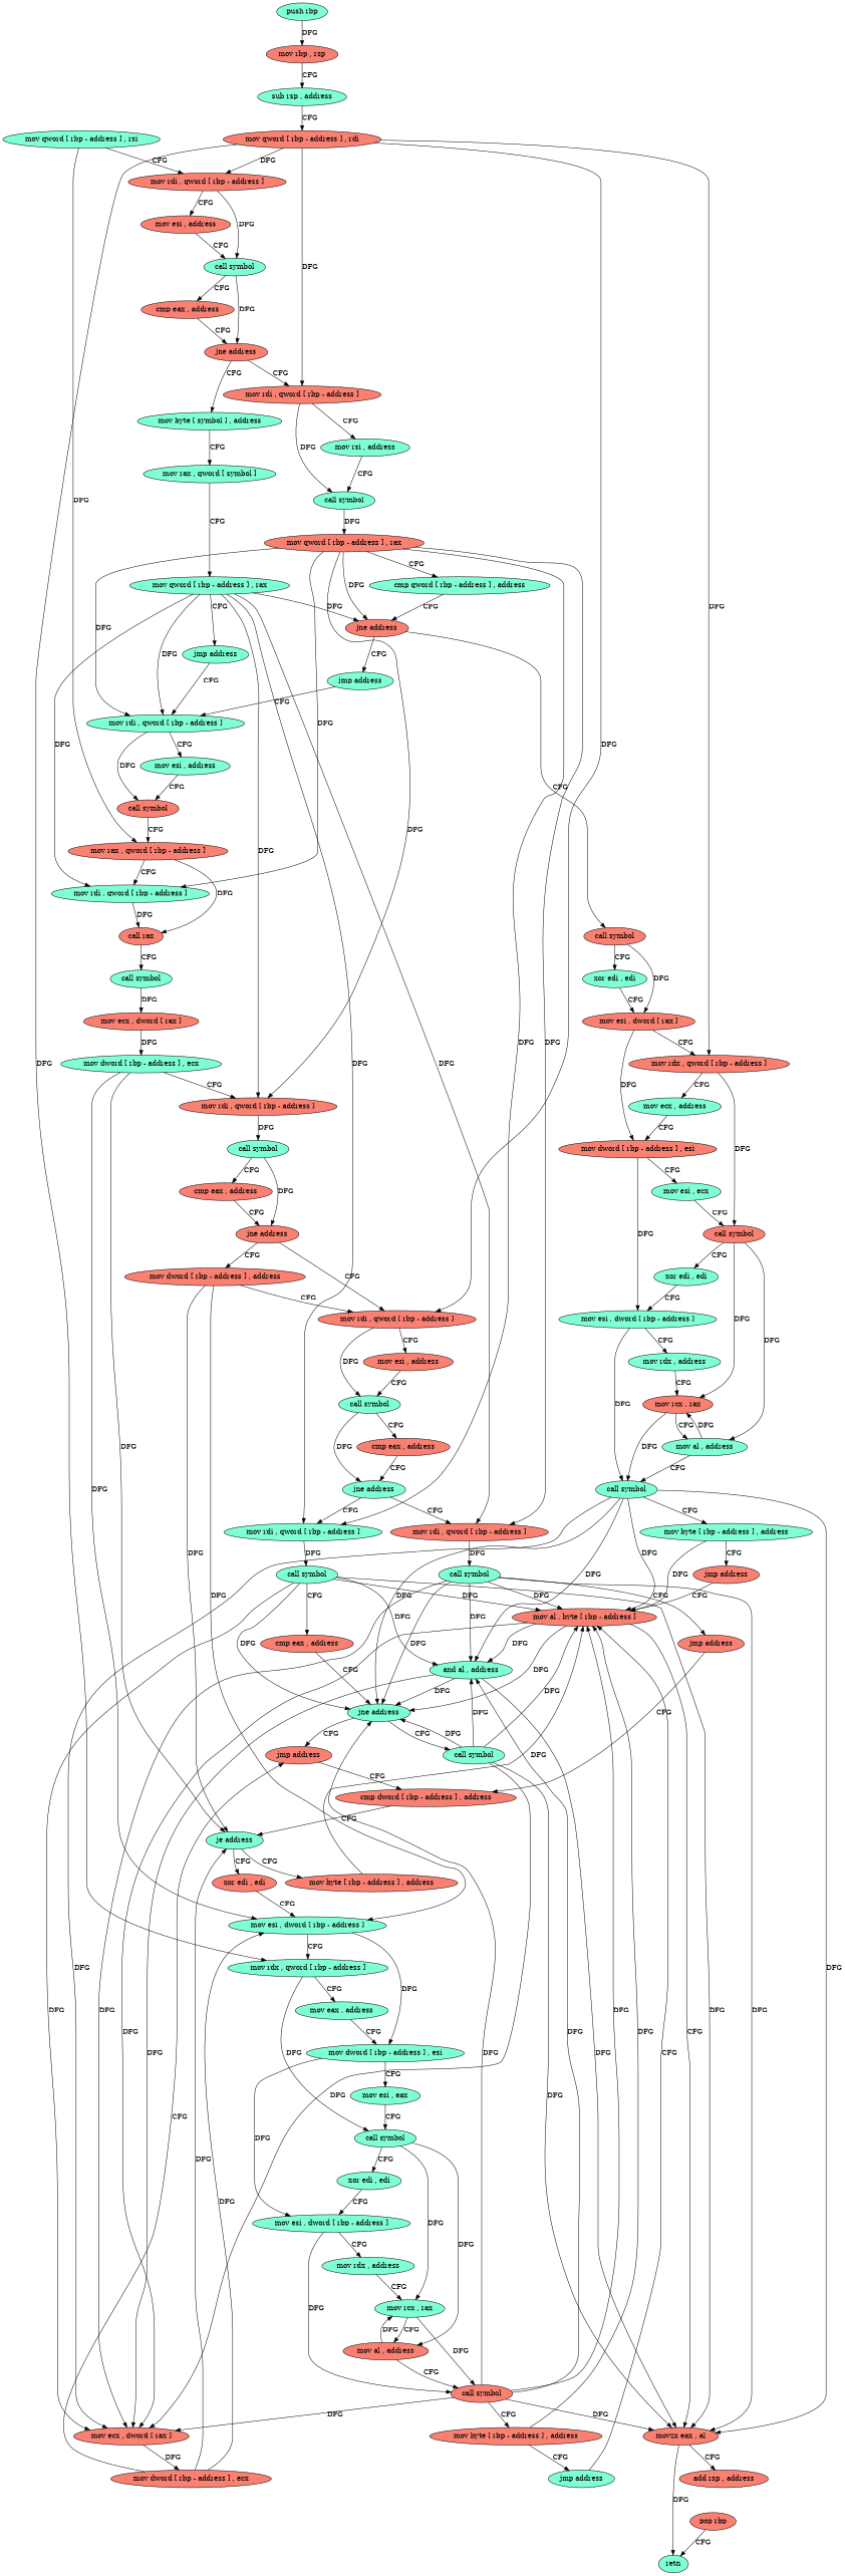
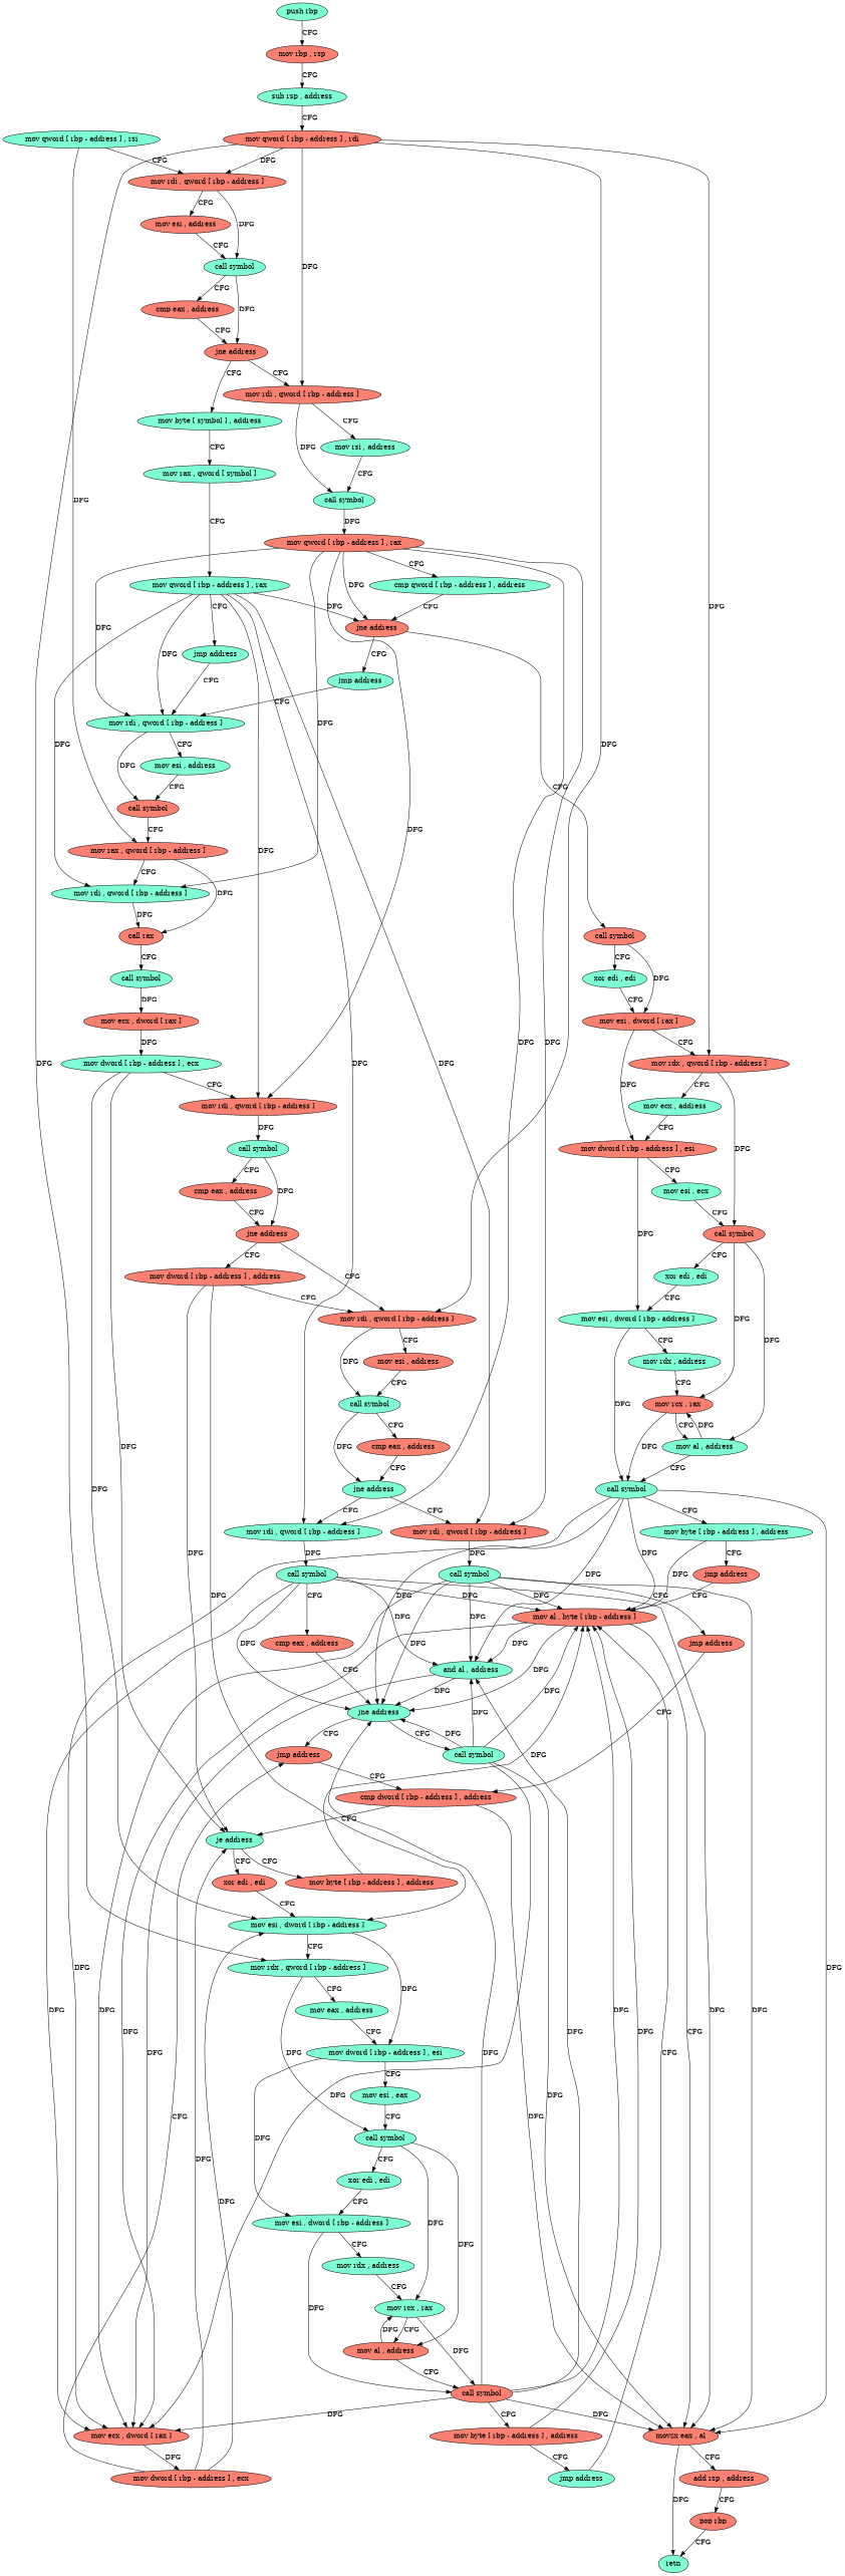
  digraph {
    node [fillcolor=aquamarine style=filled]
    n1 [label="push rbp"]
    n2 [fillcolor=salmon label="mov rbp , rsp"]
    n3 [label="sub rsp , address"]
    n4 [fillcolor=salmon label="mov qword [ rbp - address ] , rdi"]
    n5 [fillcolor=salmon label="mov rdi , qword [ rbp - address ]"]
    n6 [fillcolor=salmon label="mov rdi , qword [ rbp - address ]"]
    n7 [fillcolor=salmon label="mov rdx , qword [ rbp - address ]"]
    n8 [fillcolor=salmon label="mov rdi , qword [ rbp - address ]"]
    n9 [label="mov rdx , qword [ rbp - address ]"]
    n10 [label="mov qword [ rbp - address ] , rsi"]
    n11 [fillcolor=salmon label="mov rax , qword [ rbp - address ]"]
    n12 [fillcolor=salmon label="mov esi , address"]
    n13 [label="call symbol"]
    n14 [label="mov rsi , address"]
    n15 [label="call symbol"]
    n16 [label="mov ecx , address"]
    n17 [fillcolor=salmon label="call symbol"]
    n18 [fillcolor=salmon label="mov esi , address"]
    n19 [label="call symbol"]
    n20 [label="mov eax , address"]
    n21 [label="call symbol"]
    n22 [label="mov rdi , qword [ rbp - address ]"]
    n23 [fillcolor=salmon label="call rax"]
    n24 [fillcolor=salmon label="cmp eax , address"]
    n25 [fillcolor=salmon label="jne address"]
    n26 [label="mov byte [ symbol ] , address"]
    n27 [label="mov rax , qword [ symbol ]"]
    n28 [fillcolor=salmon label="mov qword [ rbp - address ] , rax"]
    n29 [label="mov qword [ rbp - address ] , rax"]
    n30 [label="cmp qword [ rbp - address ] , address"]
    n31 [fillcolor=salmon label="jne address"]
    n32 [label="mov rdi , qword [ rbp - address ]"]
    n33 [fillcolor=salmon label="mov rdi , qword [ rbp - address ]"]
    n34 [label="mov rdi , qword [ rbp - address ]"]
    n35 [fillcolor=salmon label="mov rdi , qword [ rbp - address ]"]
    n36 [label="jmp address"]
    n37 [fillcolor=salmon label="call symbol"]
    n38 [label="mov esi , address"]
    n39 [fillcolor=salmon label="call symbol"]
    n40 [label="call symbol"]
    n41 [label="call symbol"]
    n42 [label="call symbol"]
    n43 [label="xor edi , edi"]
    n44 [fillcolor=salmon label="mov esi , dword [ rax ]"]
    n45 [fillcolor=salmon label="mov dword [ rbp - address ] , esi"]
    n46 [label="jmp address"]
    n47 [label="mov esi , ecx"]
    n48 [label="mov esi , dword [ rbp - address ]"]
    n49 [label="xor edi , edi"]
    n50 [fillcolor=salmon label="mov rcx , rax"]
    n51 [label="mov al , address"]
    n52 [label="mov rdx , address"]
    n53 [label="call symbol"]
    n54 [label="mov byte [ rbp - address ] , address"]
    n55 [fillcolor=salmon label="mov al , byte [ rbp - address ]"]
    n56 [label="and al , address"]
    n57 [fillcolor=salmon label="movzx eax , al"]
    n58 [label="jne address"]
    n59 [fillcolor=salmon label="mov ecx , dword [ rax ]"]
    n60 [fillcolor=salmon label="jmp address"]
    n61 [fillcolor=salmon label="add rsp , address"]
    n62 [label=retn]
    n63 [fillcolor=salmon label="jmp address"]
    n64 [label="call symbol"]
    n65 [fillcolor=salmon label="mov dword [ rbp - address ] , ecx"]
    n66 [label="call symbol"]
    n67 [fillcolor=salmon label="mov ecx , dword [ rax ]"]
    n68 [label="mov dword [ rbp - address ] , ecx"]
    n69 [label="je address"]
    n70 [label="mov esi , dword [ rbp - address ]"]
    n71 [fillcolor=salmon label="mov byte [ rbp - address ] , address"]
    n72 [fillcolor=salmon label="xor edi , edi"]
    n73 [label="mov dword [ rbp - address ] , esi"]
    n74 [fillcolor=salmon label="cmp eax , address"]
    n75 [fillcolor=salmon label="jne address"]
    n76 [fillcolor=salmon label="mov dword [ rbp - address ] , address"]
    n77 [fillcolor=salmon label="cmp eax , address"]
    n78 [label="jne address"]
    n79 [fillcolor=salmon label="pop rbp"]
    n80 [fillcolor=salmon label="cmp eax , address"]
    n81 [fillcolor=salmon label="jmp address"]
    n82 [fillcolor=salmon label="cmp dword [ rbp - address ] , address"]
    n83 [label="mov esi , eax"]
    n84 [label="mov esi , dword [ rbp - address ]"]
    n85 [label="xor edi , edi"]
    n86 [label="mov rcx , rax"]
    n87 [fillcolor=salmon label="mov al , address"]
    n88 [label="mov rdx , address"]
    n89 [fillcolor=salmon label="call symbol"]
    n90 [fillcolor=salmon label="mov byte [ rbp - address ] , address"]
    n91 [label="jmp address"]
-   n1 -> n2 [label=DFG]
+   n1 -> n2 [label=CFG]
    n2 -> n3 [label=CFG]
    n3 -> n4 [label=CFG]
    n4 -> n5 [label=DFG]
    n4 -> n6 [label=DFG]
    n4 -> n7 [label=DFG]
    n4 -> n8 [label=DFG]
    n4 -> n9 [label=DFG]
    n5 -> n12 [label=CFG]
    n5 -> n13 [label=DFG]
    n6 -> n14 [label=CFG]
    n6 -> n15 [label=DFG]
    n7 -> n16 [label=CFG]
    n7 -> n17 [label=DFG]
    n8 -> n18 [label=CFG]
    n8 -> n19 [label=DFG]
    n9 -> n20 [label=CFG]
    n9 -> n21 [label=DFG]
    n10 -> n5 [label=CFG]
    n10 -> n11 [label=DFG]
    n11 -> n22 [label=CFG]
    n11 -> n23 [label=DFG]
    n12 -> n13 [label=CFG]
    n13 -> n24 [label=CFG]
    n13 -> n25 [label=DFG]
    n14 -> n15 [label=CFG]
    n15 -> n28 [label=DFG]
    n16 -> n45 [label=CFG]
    n17 -> n49 [label=CFG]
    n17 -> n50 [label=DFG]
    n17 -> n51 [label=DFG]
    n18 -> n19 [label=CFG]
    n19 -> n77 [label=CFG]
    n19 -> n78 [label=DFG]
    n20 -> n73 [label=CFG]
    n21 -> n85 [label=CFG]
    n21 -> n86 [label=DFG]
    n21 -> n87 [label=DFG]
    n22 -> n23 [label=DFG]
    n23 -> n66 [label=CFG]
    n24 -> n25 [label=CFG]
    n25 -> n6 [label=CFG]
    n25 -> n26 [label=CFG]
    n26 -> n27 [label=CFG]
    n27 -> n29 [label=CFG]
    n28 -> n22 [label=DFG]
    n28 -> n30 [label=CFG]
    n28 -> n31 [label=DFG]
    n28 -> n32 [label=DFG]
    n28 -> n33 [label=DFG]
    n28 -> n34 [label=DFG]
    n28 -> n35 [label=DFG]
    n29 -> n22 [label=DFG]
    n29 -> n31 [label=DFG]
    n29 -> n32 [label=DFG]
    n29 -> n33 [label=DFG]
    n29 -> n34 [label=DFG]
    n29 -> n35 [label=DFG]
    n29 -> n46 [label=CFG]
    n30 -> n31 [label=CFG]
    n31 -> n36 [label=CFG]
    n31 -> n37 [label=CFG]
    n32 -> n38 [label=CFG]
    n32 -> n39 [label=DFG]
    n33 -> n40 [label=DFG]
    n34 -> n41 [label=DFG]
    n35 -> n42 [label=DFG]
    n36 -> n32 [label=CFG]
    n37 -> n43 [label=CFG]
    n37 -> n44 [label=DFG]
    n38 -> n39 [label=CFG]
    n39 -> n11 [label=CFG]
    n40 -> n74 [label=CFG]
    n40 -> n75 [label=DFG]
    n41 -> n55 [label=DFG]
    n41 -> n56 [label=DFG]
    n41 -> n57 [label=DFG]
    n41 -> n58 [label=DFG]
    n41 -> n59 [label=DFG]
    n41 -> n80 [label=CFG]
    n42 -> n55 [label=DFG]
    n42 -> n56 [label=DFG]
    n42 -> n57 [label=DFG]
    n42 -> n58 [label=DFG]
    n42 -> n59 [label=DFG]
    n42 -> n81 [label=CFG]
    n43 -> n44 [label=CFG]
    n44 -> n7 [label=CFG]
    n44 -> n45 [label=DFG]
    n45 -> n47 [label=CFG]
    n45 -> n48 [label=DFG]
    n46 -> n32 [label=CFG]
    n47 -> n17 [label=CFG]
    n48 -> n52 [label=CFG]
    n48 -> n53 [label=DFG]
    n49 -> n48 [label=CFG]
    n50 -> n51 [label=CFG]
    n50 -> n53 [label=DFG]
    n51 -> n50 [label=DFG]
    n51 -> n53 [label=CFG]
    n52 -> n50 [label=CFG]
    n53 -> n54 [label=CFG]
    n53 -> n55 [label=DFG]
    n53 -> n56 [label=DFG]
    n53 -> n57 [label=DFG]
    n53 -> n58 [label=DFG]
    n53 -> n59 [label=DFG]
    n54 -> n55 [label=DFG]
    n54 -> n60 [label=CFG]
    n55 -> n56 [label=DFG]
    n55 -> n57 [label=CFG]
    n55 -> n58 [label=DFG]
    n55 -> n59 [label=DFG]
-   n56 -> n57 [label=DFG]
+   n82 -> n57 [label=DFG]
    n56 -> n58 [label=DFG]
    n56 -> n59 [label=DFG]
    n57 -> n61 [label=CFG]
    n57 -> n62 [label=DFG]
    n58 -> n63 [label=CFG]
    n58 -> n64 [label=CFG]
    n59 -> n65 [label=DFG]
    n60 -> n55 [label=CFG]
+   n61 -> n79 [label=CFG]
    n63 -> n82 [label=CFG]
    n64 -> n55 [label=DFG]
    n64 -> n56 [label=DFG]
    n64 -> n57 [label=DFG]
    n64 -> n58 [label=DFG]
    n64 -> n59 [label=DFG]
    n65 -> n63 [label=CFG]
    n65 -> n69 [label=DFG]
    n65 -> n70 [label=DFG]
    n66 -> n67 [label=DFG]
    n67 -> n68 [label=DFG]
    n68 -> n33 [label=CFG]
    n68 -> n69 [label=DFG]
    n68 -> n70 [label=DFG]
    n69 -> n71 [label=CFG]
    n69 -> n72 [label=CFG]
    n70 -> n9 [label=CFG]
    n70 -> n73 [label=DFG]
    n71 -> n55 [label=DFG]
    n72 -> n70 [label=CFG]
    n73 -> n83 [label=CFG]
    n73 -> n84 [label=DFG]
    n74 -> n75 [label=CFG]
    n75 -> n8 [label=CFG]
    n75 -> n76 [label=CFG]
    n76 -> n8 [label=CFG]
    n76 -> n69 [label=DFG]
    n76 -> n70 [label=DFG]
    n77 -> n78 [label=CFG]
    n78 -> n34 [label=CFG]
    n78 -> n35 [label=CFG]
    n79 -> n62 [label=CFG]
    n80 -> n58 [label=CFG]
    n81 -> n82 [label=CFG]
    n82 -> n69 [label=CFG]
    n83 -> n21 [label=CFG]
    n84 -> n88 [label=CFG]
    n84 -> n89 [label=DFG]
    n85 -> n84 [label=CFG]
    n86 -> n87 [label=CFG]
    n86 -> n89 [label=DFG]
    n87 -> n86 [label=DFG]
    n87 -> n89 [label=CFG]
    n88 -> n86 [label=CFG]
    n89 -> n55 [label=DFG]
    n89 -> n56 [label=DFG]
    n89 -> n57 [label=DFG]
    n89 -> n58 [label=DFG]
    n89 -> n59 [label=DFG]
    n89 -> n90 [label=CFG]
    n90 -> n55 [label=DFG]
    n90 -> n91 [label=CFG]
    n91 -> n55 [label=CFG]
  }
